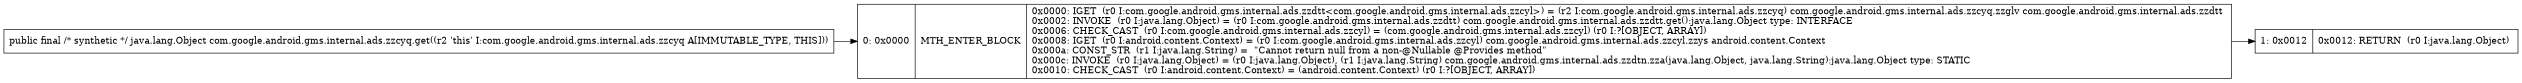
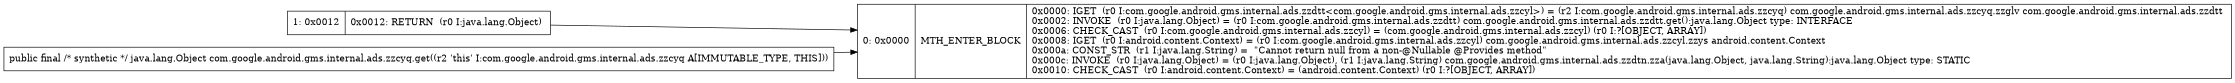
  digraph {
    rankdir=LR
    node [shape=record]
    n1 [label="{0\:\ 0x0000|MTH_ENTER_BLOCK\l|0x0000: IGET  (r0 I:com.google.android.gms.internal.ads.zzdtt\<com.google.android.gms.internal.ads.zzcyl\>) = (r2 I:com.google.android.gms.internal.ads.zzcyq) com.google.android.gms.internal.ads.zzcyq.zzglv com.google.android.gms.internal.ads.zzdtt \l0x0002: INVOKE  (r0 I:java.lang.Object) = (r0 I:com.google.android.gms.internal.ads.zzdtt) com.google.android.gms.internal.ads.zzdtt.get():java.lang.Object type: INTERFACE \l0x0006: CHECK_CAST  (r0 I:com.google.android.gms.internal.ads.zzcyl) = (com.google.android.gms.internal.ads.zzcyl) (r0 I:?[OBJECT, ARRAY]) \l0x0008: IGET  (r0 I:android.content.Context) = (r0 I:com.google.android.gms.internal.ads.zzcyl) com.google.android.gms.internal.ads.zzcyl.zzys android.content.Context \l0x000a: CONST_STR  (r1 I:java.lang.String) =  \"Cannot return null from a non\-@Nullable @Provides method\" \l0x000c: INVOKE  (r0 I:java.lang.Object) = (r0 I:java.lang.Object), (r1 I:java.lang.String) com.google.android.gms.internal.ads.zzdtn.zza(java.lang.Object, java.lang.String):java.lang.Object type: STATIC \l0x0010: CHECK_CAST  (r0 I:android.content.Context) = (android.content.Context) (r0 I:?[OBJECT, ARRAY]) \l}"]
    n2 [label="{1\:\ 0x0012|0x0012: RETURN  (r0 I:java.lang.Object) \l}"]
    n3 [label="{public final \/* synthetic *\/ java.lang.Object com.google.android.gms.internal.ads.zzcyq.get((r2 'this' I:com.google.android.gms.internal.ads.zzcyq A[IMMUTABLE_TYPE, THIS])) }"]
-   n1 -> n2
+   n2 -> n1
    n3 -> n1
  }
